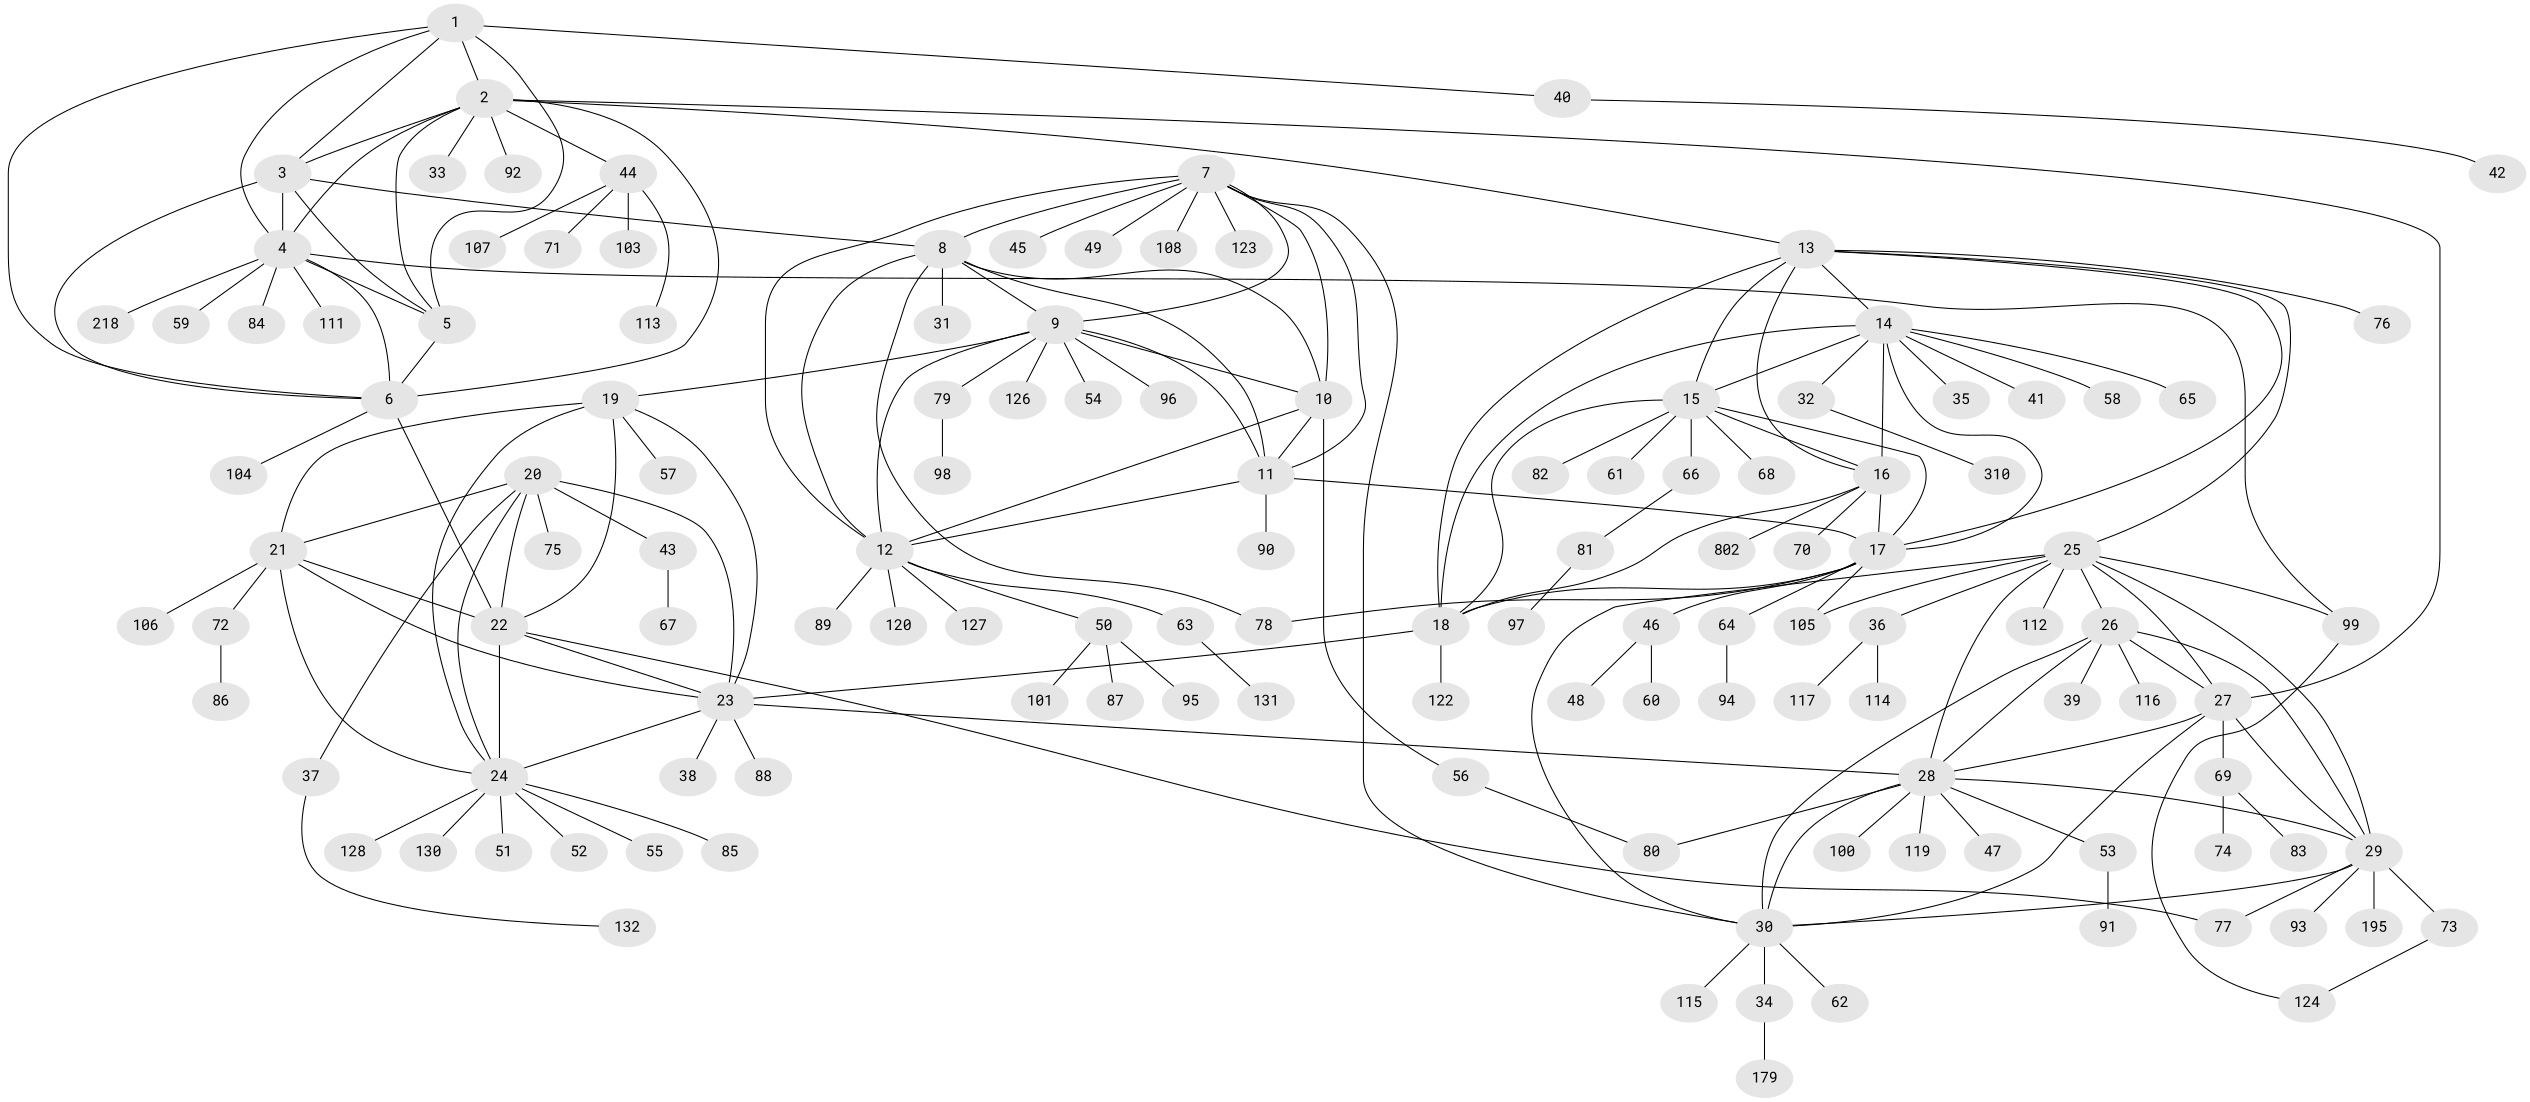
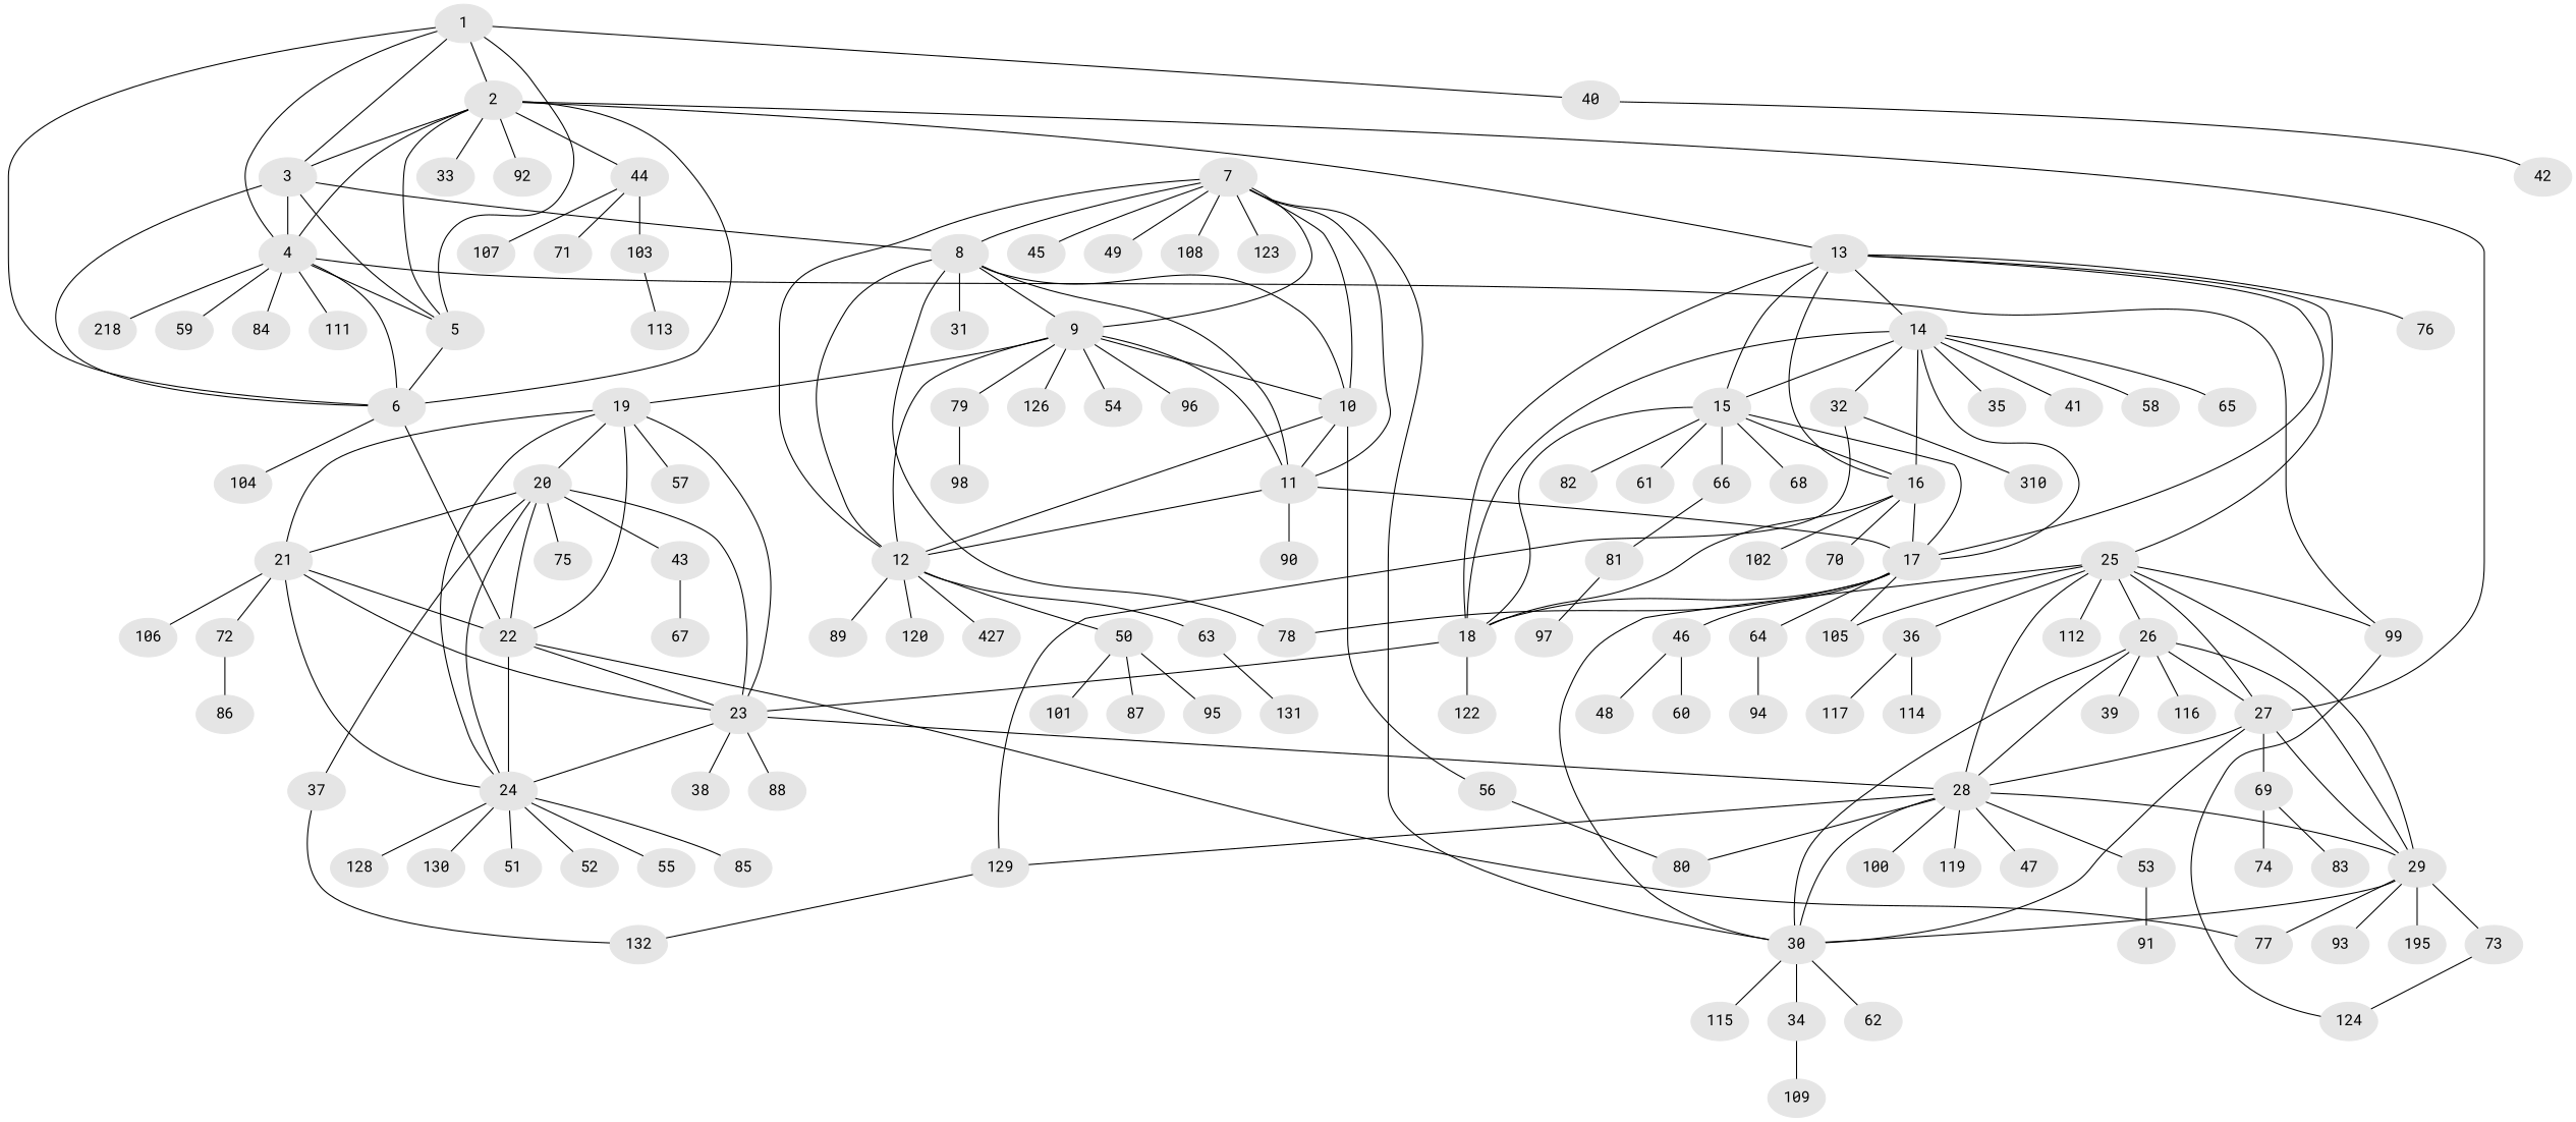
  graph {
    fontname="Roboto Mono"
    node [color=gray90 fontname="Roboto Mono" style=filled]
    edge [fontname="Roboto Mono"]
    1
    2
    3
    4
    5
    6
    40
    13
    27
    33
    44
    92
    8
    59
    84
    99
    111
    n18 [label=218]
    22
    104
    42
    17
    14
    15
    16
    18
    25
    76
    30
    28
    29
    69
    71
    103
    107
    113
    9
    10
    11
    12
    31
    78
    124
    23
    24
    77
    7
    45
    49
    108
    123
    19
    54
    79
    96
    126
    56
    90
    50
    63
    89
    120
-   127
+   127 [label=427]
    34
    62
    115
    20
    21
    57
    98
    80
    46
    64
    105
    87
    95
    101
    131
    32
    35
    41
    58
    65
    61
    66
    68
    82
    70
-   102 [label=802]
+   102
    122
    26
    36
    112
+   129
    n95 [label=310]
    81
    48
    60
    94
    38
    88
    37
    43
    75
    72
    106
    51
    52
    55
    85
    128
    130
    132
    67
    86
    47
    53
    100
    119
    39
    116
    73
    93
    n124 [label=195]
    114
    117
    74
    83
    91
-   109 [label=179]
+   109
    97
    1 -- 2
    1 -- 3
    1 -- 4
    1 -- 5
    1 -- 6
    1 -- 40
    2 -- 3
    2 -- 4
    2 -- 5
    2 -- 6
    2 -- 13
    2 -- 27
    2 -- 33
    2 -- 44
    2 -- 92
    3 -- 4
    3 -- 5
    3 -- 6
    3 -- 8
    4 -- 5
    4 -- 6
    4 -- 59
    4 -- 84
    4 -- 99
    4 -- 111
    4 -- n18
    5 -- 6
    6 -- 22
    6 -- 104
    40 -- 42
    13 -- 17
    13 -- 14
    13 -- 15
    13 -- 16
    13 -- 18
    13 -- 25
    13 -- 76
    27 -- 30
    27 -- 28
    27 -- 29
    27 -- 69
    44 -- 71
    44 -- 103
    44 -- 107
-   44 -- 113
+   103 -- 113
    8 -- 9
    8 -- 10
    8 -- 11
    8 -- 12
    8 -- 31
    8 -- 78
    99 -- 124
    22 -- 23
    22 -- 24
    22 -- 77
    17 -- 18
    17 -- 78
    17 -- 46
    17 -- 64
    17 -- 105
    14 -- 17
    14 -- 15
    14 -- 16
    14 -- 18
    14 -- 32
    14 -- 35
    14 -- 41
    14 -- 58
    14 -- 65
    15 -- 17
    15 -- 16
    15 -- 18
    15 -- 61
    15 -- 66
    15 -- 68
    15 -- 82
    16 -- 17
    16 -- 18
    16 -- 70
    16 -- 102
    18 -- 23
    18 -- 122
    25 -- 27
    25 -- 99
    25 -- 30
    25 -- 28
    25 -- 29
    25 -- 105
    25 -- 26
    25 -- 36
    25 -- 112
    30 -- 34
    30 -- 62
    30 -- 115
    28 -- 30
    28 -- 29
    28 -- 80
+   28 -- 129
    28 -- 47
    28 -- 53
    28 -- 100
    28 -- 119
    29 -- 30
    29 -- 77
    29 -- 73
    29 -- 93
    29 -- n124
    69 -- 74
    69 -- 83
    9 -- 10
    9 -- 11
    9 -- 12
    9 -- 19
    9 -- 54
    9 -- 79
    9 -- 96
    9 -- 126
    10 -- 11
    10 -- 12
    10 -- 56
    11 -- 17
    11 -- 12
    11 -- 90
    12 -- 50
    12 -- 63
    12 -- 89
    12 -- 120
    12 -- 127
    23 -- 28
    23 -- 24
    23 -- 38
    23 -- 88
    24 -- 51
    24 -- 52
    24 -- 55
    24 -- 85
    24 -- 128
    24 -- 130
    7 -- 8
    7 -- 30
    7 -- 9
    7 -- 10
    7 -- 11
    7 -- 12
    7 -- 45
    7 -- 49
    7 -- 108
    7 -- 123
    19 -- 22
    19 -- 23
    19 -- 24
+   19 -- 20
    19 -- 21
    19 -- 57
    79 -- 98
    56 -- 80
    50 -- 87
    50 -- 95
    50 -- 101
    63 -- 131
    34 -- 109
    20 -- 22
    20 -- 23
    20 -- 24
    20 -- 21
    20 -- 37
    20 -- 43
    20 -- 75
    21 -- 22
    21 -- 23
    21 -- 24
    21 -- 72
    21 -- 106
    46 -- 48
    46 -- 60
    64 -- 94
+   32 -- 129
    32 -- n95
    66 -- 81
    26 -- 27
    26 -- 30
    26 -- 28
    26 -- 29
    26 -- 39
    26 -- 116
    36 -- 114
    36 -- 117
+   129 -- 132
    81 -- 97
    37 -- 132
    43 -- 67
    72 -- 86
    53 -- 91
    73 -- 124
  }
